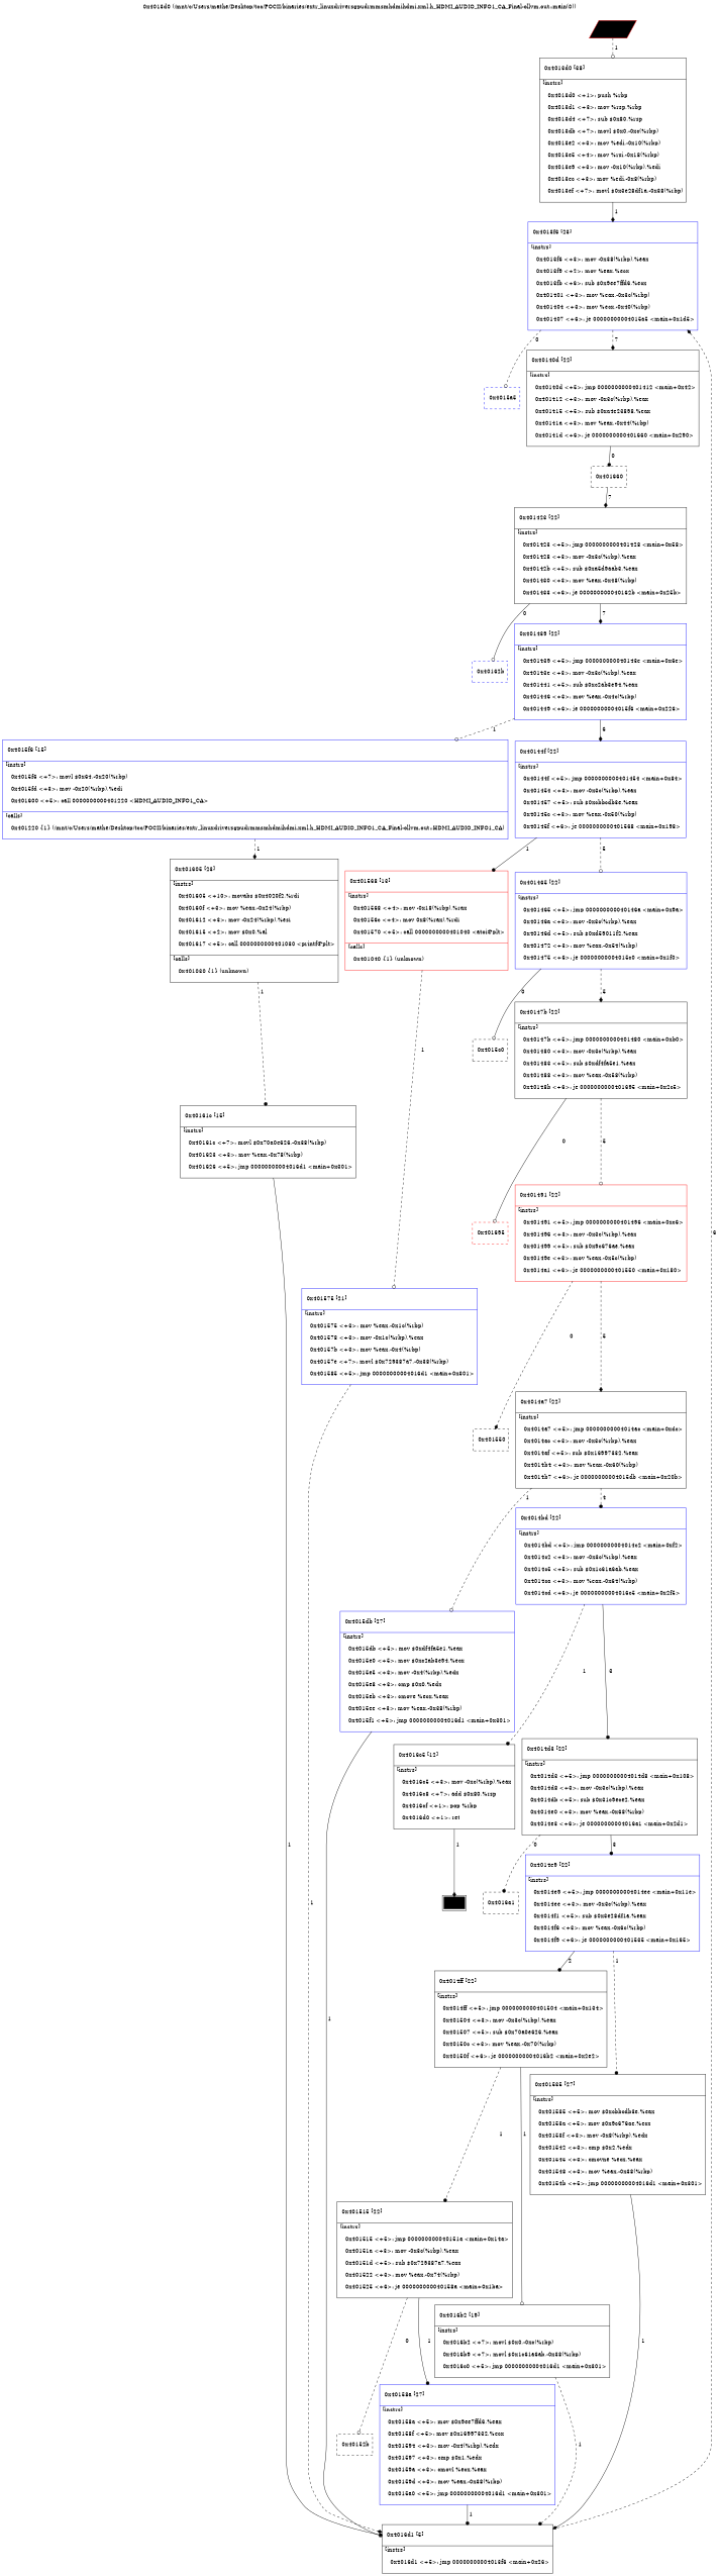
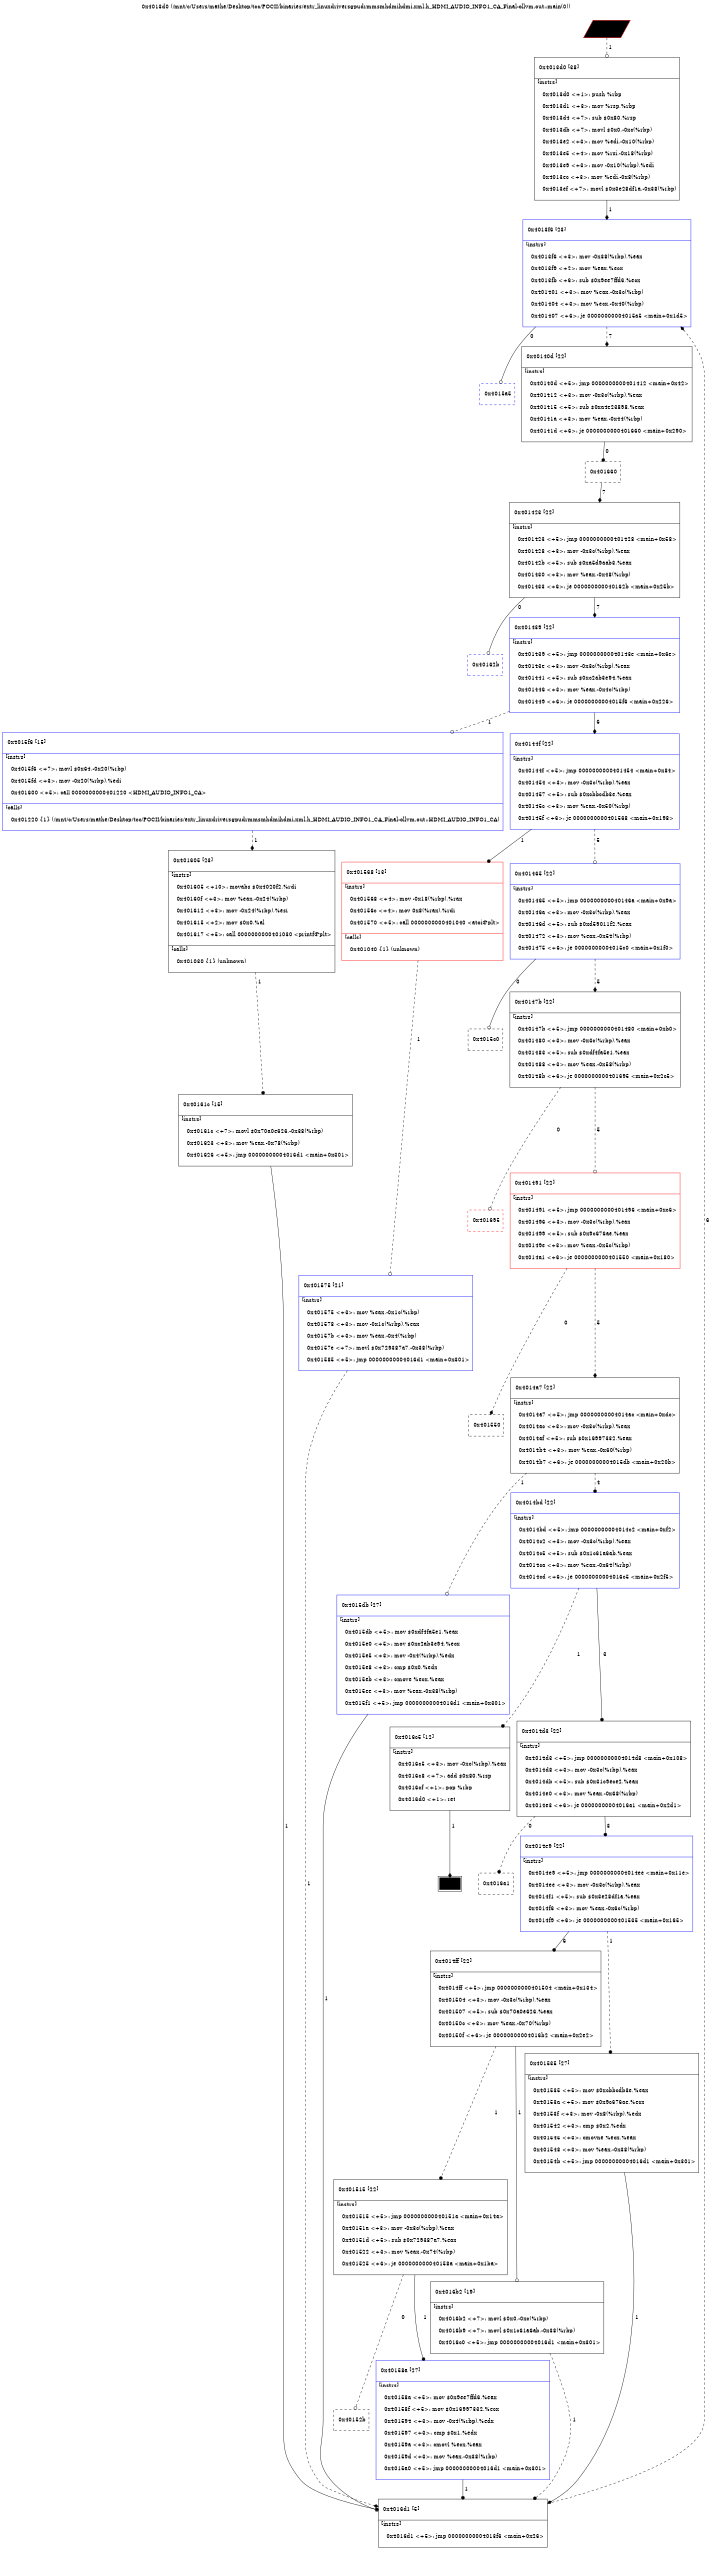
  digraph {
    label="0x4013d0 (/mnt/c/Users/mathe/Desktop/tcc/POCII/binaries/extr_linuxdriversgpudrmmsmhdmihdmi.xml.h_HDMI_AUDIO_INFO1_CA_Final-ollvm.out::main(0))"
    labelloc=t
    node [color=black shape=record]
    edge [arrowhead=dot style=dashed]
    Entry [color=red fillcolor=black height=0.3 shape=parallelogram style=filled width=0.3]
    n2 [label="{\n     0x4013d0 [38]\l\n     | [instrs]\l\n     &nbsp;&nbsp;0x4013d0 \<+1\>: push %rbp\l\n     &nbsp;&nbsp;0x4013d1 \<+3\>: mov %rsp,%rbp\l\n     &nbsp;&nbsp;0x4013d4 \<+7\>: sub $0x80,%rsp\l\n     &nbsp;&nbsp;0x4013db \<+7\>: movl $0x0,-0xc(%rbp)\l\n     &nbsp;&nbsp;0x4013e2 \<+3\>: mov %edi,-0x10(%rbp)\l\n     &nbsp;&nbsp;0x4013e5 \<+4\>: mov %rsi,-0x18(%rbp)\l\n     &nbsp;&nbsp;0x4013e9 \<+3\>: mov -0x10(%rbp),%edi\l\n     &nbsp;&nbsp;0x4013ec \<+3\>: mov %edi,-0x8(%rbp)\l\n     &nbsp;&nbsp;0x4013ef \<+7\>: movl $0x3e28df1a,-0x38(%rbp)\l\n  }"]
    n3 [color=blue label="{\n     0x4013f6 [23]\l\n     | [instrs]\l\n     &nbsp;&nbsp;0x4013f6 \<+3\>: mov -0x38(%rbp),%eax\l\n     &nbsp;&nbsp;0x4013f9 \<+2\>: mov %eax,%ecx\l\n     &nbsp;&nbsp;0x4013fb \<+6\>: sub $0x9ee7ffd6,%ecx\l\n     &nbsp;&nbsp;0x401401 \<+3\>: mov %eax,-0x3c(%rbp)\l\n     &nbsp;&nbsp;0x401404 \<+3\>: mov %ecx,-0x40(%rbp)\l\n     &nbsp;&nbsp;0x401407 \<+6\>: je 00000000004015a5 \<main+0x1d5\>\l\n  }"]
    n4 [color=blue label="{\n     0x4015a5\l\n  }" style=dashed]
    n5 [label="{\n     0x40140d [22]\l\n     | [instrs]\l\n     &nbsp;&nbsp;0x40140d \<+5\>: jmp 0000000000401412 \<main+0x42\>\l\n     &nbsp;&nbsp;0x401412 \<+3\>: mov -0x3c(%rbp),%eax\l\n     &nbsp;&nbsp;0x401415 \<+5\>: sub $0xa4e23898,%eax\l\n     &nbsp;&nbsp;0x40141a \<+3\>: mov %eax,-0x44(%rbp)\l\n     &nbsp;&nbsp;0x40141d \<+6\>: je 0000000000401660 \<main+0x290\>\l\n  }"]
    n6 [label="{\n     0x401660\l\n  }" style=dashed]
    n7 [label="{\n     0x401423 [22]\l\n     | [instrs]\l\n     &nbsp;&nbsp;0x401423 \<+5\>: jmp 0000000000401428 \<main+0x58\>\l\n     &nbsp;&nbsp;0x401428 \<+3\>: mov -0x3c(%rbp),%eax\l\n     &nbsp;&nbsp;0x40142b \<+5\>: sub $0xa5d9aab3,%eax\l\n     &nbsp;&nbsp;0x401430 \<+3\>: mov %eax,-0x48(%rbp)\l\n     &nbsp;&nbsp;0x401433 \<+6\>: je 000000000040162b \<main+0x25b\>\l\n  }"]
    n8 [color=blue label="{\n     0x40162b\l\n  }" style=dashed]
    n9 [color=blue label="{\n     0x401439 [22]\l\n     | [instrs]\l\n     &nbsp;&nbsp;0x401439 \<+5\>: jmp 000000000040143e \<main+0x6e\>\l\n     &nbsp;&nbsp;0x40143e \<+3\>: mov -0x3c(%rbp),%eax\l\n     &nbsp;&nbsp;0x401441 \<+5\>: sub $0xc2ab3e94,%eax\l\n     &nbsp;&nbsp;0x401446 \<+3\>: mov %eax,-0x4c(%rbp)\l\n     &nbsp;&nbsp;0x401449 \<+6\>: je 00000000004015f6 \<main+0x226\>\l\n  }"]
    Exit [fillcolor=black height=0.3 peripheries=2 shape=box style=filled width=0.3]
    n11 [color=blue label="{\n     0x4015f6 [15]\l\n     | [instrs]\l\n     &nbsp;&nbsp;0x4015f6 \<+7\>: movl $0x64,-0x20(%rbp)\l\n     &nbsp;&nbsp;0x4015fd \<+3\>: mov -0x20(%rbp),%edi\l\n     &nbsp;&nbsp;0x401600 \<+5\>: call 0000000000401220 \<HDMI_AUDIO_INFO1_CA\>\l\n     | [calls]\l\n     &nbsp;&nbsp;0x401220 \{1\} (/mnt/c/Users/mathe/Desktop/tcc/POCII/binaries/extr_linuxdriversgpudrmmsmhdmihdmi.xml.h_HDMI_AUDIO_INFO1_CA_Final-ollvm.out::HDMI_AUDIO_INFO1_CA)\l\n  }"]
    n12 [color=blue label="{\n     0x40144f [22]\l\n     | [instrs]\l\n     &nbsp;&nbsp;0x40144f \<+5\>: jmp 0000000000401454 \<main+0x84\>\l\n     &nbsp;&nbsp;0x401454 \<+3\>: mov -0x3c(%rbp),%eax\l\n     &nbsp;&nbsp;0x401457 \<+5\>: sub $0xcbbcdb3e,%eax\l\n     &nbsp;&nbsp;0x40145c \<+3\>: mov %eax,-0x50(%rbp)\l\n     &nbsp;&nbsp;0x40145f \<+6\>: je 0000000000401568 \<main+0x198\>\l\n  }"]
    n13 [label="{\n     0x40161c [15]\l\n     | [instrs]\l\n     &nbsp;&nbsp;0x40161c \<+7\>: movl $0x70a0e626,-0x38(%rbp)\l\n     &nbsp;&nbsp;0x401623 \<+3\>: mov %eax,-0x78(%rbp)\l\n     &nbsp;&nbsp;0x401626 \<+5\>: jmp 00000000004016d1 \<main+0x301\>\l\n  }"]
    n14 [label="{\n     0x4016d1 [5]\l\n     | [instrs]\l\n     &nbsp;&nbsp;0x4016d1 \<+5\>: jmp 00000000004013f6 \<main+0x26\>\l\n  }"]
    n15 [label="{\n     0x401605 [23]\l\n     | [instrs]\l\n     &nbsp;&nbsp;0x401605 \<+10\>: movabs $0x4020f2,%rdi\l\n     &nbsp;&nbsp;0x40160f \<+3\>: mov %eax,-0x24(%rbp)\l\n     &nbsp;&nbsp;0x401612 \<+3\>: mov -0x24(%rbp),%esi\l\n     &nbsp;&nbsp;0x401615 \<+2\>: mov $0x0,%al\l\n     &nbsp;&nbsp;0x401617 \<+5\>: call 0000000000401030 \<printf@plt\>\l\n     | [calls]\l\n     &nbsp;&nbsp;0x401030 \{1\} (unknown)\l\n  }"]
    n16 [color=red label="{\n     0x401568 [13]\l\n     | [instrs]\l\n     &nbsp;&nbsp;0x401568 \<+4\>: mov -0x18(%rbp),%rax\l\n     &nbsp;&nbsp;0x40156c \<+4\>: mov 0x8(%rax),%rdi\l\n     &nbsp;&nbsp;0x401570 \<+5\>: call 0000000000401040 \<atoi@plt\>\l\n     | [calls]\l\n     &nbsp;&nbsp;0x401040 \{1\} (unknown)\l\n  }"]
    n17 [color=blue label="{\n     0x401465 [22]\l\n     | [instrs]\l\n     &nbsp;&nbsp;0x401465 \<+5\>: jmp 000000000040146a \<main+0x9a\>\l\n     &nbsp;&nbsp;0x40146a \<+3\>: mov -0x3c(%rbp),%eax\l\n     &nbsp;&nbsp;0x40146d \<+5\>: sub $0xd59011f2,%eax\l\n     &nbsp;&nbsp;0x401472 \<+3\>: mov %eax,-0x54(%rbp)\l\n     &nbsp;&nbsp;0x401475 \<+6\>: je 00000000004015c0 \<main+0x1f0\>\l\n  }"]
    n18 [color=blue label="{\n     0x401575 [21]\l\n     | [instrs]\l\n     &nbsp;&nbsp;0x401575 \<+3\>: mov %eax,-0x1c(%rbp)\l\n     &nbsp;&nbsp;0x401578 \<+3\>: mov -0x1c(%rbp),%eax\l\n     &nbsp;&nbsp;0x40157b \<+3\>: mov %eax,-0x4(%rbp)\l\n     &nbsp;&nbsp;0x40157e \<+7\>: movl $0x729387a7,-0x38(%rbp)\l\n     &nbsp;&nbsp;0x401585 \<+5\>: jmp 00000000004016d1 \<main+0x301\>\l\n  }"]
    n19 [label="{\n     0x4015c0\l\n  }" style=dashed]
    n20 [label="{\n     0x40147b [22]\l\n     | [instrs]\l\n     &nbsp;&nbsp;0x40147b \<+5\>: jmp 0000000000401480 \<main+0xb0\>\l\n     &nbsp;&nbsp;0x401480 \<+3\>: mov -0x3c(%rbp),%eax\l\n     &nbsp;&nbsp;0x401483 \<+5\>: sub $0xdf4fa5e1,%eax\l\n     &nbsp;&nbsp;0x401488 \<+3\>: mov %eax,-0x58(%rbp)\l\n     &nbsp;&nbsp;0x40148b \<+6\>: je 0000000000401695 \<main+0x2c5\>\l\n  }"]
    n21 [label="{\n     0x40152b\l\n  }" style=dashed]
    n22 [color=red label="{\n     0x401695\l\n  }" style=dashed]
    n23 [color=red label="{\n     0x401491 [22]\l\n     | [instrs]\l\n     &nbsp;&nbsp;0x401491 \<+5\>: jmp 0000000000401496 \<main+0xc6\>\l\n     &nbsp;&nbsp;0x401496 \<+3\>: mov -0x3c(%rbp),%eax\l\n     &nbsp;&nbsp;0x401499 \<+5\>: sub $0x9c676ae,%eax\l\n     &nbsp;&nbsp;0x40149e \<+3\>: mov %eax,-0x5c(%rbp)\l\n     &nbsp;&nbsp;0x4014a1 \<+6\>: je 0000000000401550 \<main+0x180\>\l\n  }"]
    n24 [color=blue label="{\n     0x40158a [27]\l\n     | [instrs]\l\n     &nbsp;&nbsp;0x40158a \<+5\>: mov $0x9ee7ffd6,%eax\l\n     &nbsp;&nbsp;0x40158f \<+5\>: mov $0x16997332,%ecx\l\n     &nbsp;&nbsp;0x401594 \<+3\>: mov -0x4(%rbp),%edx\l\n     &nbsp;&nbsp;0x401597 \<+3\>: cmp $0x1,%edx\l\n     &nbsp;&nbsp;0x40159a \<+3\>: cmovl %ecx,%eax\l\n     &nbsp;&nbsp;0x40159d \<+3\>: mov %eax,-0x38(%rbp)\l\n     &nbsp;&nbsp;0x4015a0 \<+5\>: jmp 00000000004016d1 \<main+0x301\>\l\n  }"]
    n25 [label="{\n     0x401550\l\n  }" style=dashed]
    n26 [label="{\n     0x4014a7 [22]\l\n     | [instrs]\l\n     &nbsp;&nbsp;0x4014a7 \<+5\>: jmp 00000000004014ac \<main+0xdc\>\l\n     &nbsp;&nbsp;0x4014ac \<+3\>: mov -0x3c(%rbp),%eax\l\n     &nbsp;&nbsp;0x4014af \<+5\>: sub $0x16997332,%eax\l\n     &nbsp;&nbsp;0x4014b4 \<+3\>: mov %eax,-0x60(%rbp)\l\n     &nbsp;&nbsp;0x4014b7 \<+6\>: je 00000000004015db \<main+0x20b\>\l\n  }"]
    n27 [label="{\n     0x401515 [22]\l\n     | [instrs]\l\n     &nbsp;&nbsp;0x401515 \<+5\>: jmp 000000000040151a \<main+0x14a\>\l\n     &nbsp;&nbsp;0x40151a \<+3\>: mov -0x3c(%rbp),%eax\l\n     &nbsp;&nbsp;0x40151d \<+5\>: sub $0x729387a7,%eax\l\n     &nbsp;&nbsp;0x401522 \<+3\>: mov %eax,-0x74(%rbp)\l\n     &nbsp;&nbsp;0x401525 \<+6\>: je 000000000040158a \<main+0x1ba\>\l\n  }"]
    n28 [color=blue label="{\n     0x4015db [27]\l\n     | [instrs]\l\n     &nbsp;&nbsp;0x4015db \<+5\>: mov $0xdf4fa5e1,%eax\l\n     &nbsp;&nbsp;0x4015e0 \<+5\>: mov $0xc2ab3e94,%ecx\l\n     &nbsp;&nbsp;0x4015e5 \<+3\>: mov -0x4(%rbp),%edx\l\n     &nbsp;&nbsp;0x4015e8 \<+3\>: cmp $0x0,%edx\l\n     &nbsp;&nbsp;0x4015eb \<+3\>: cmove %ecx,%eax\l\n     &nbsp;&nbsp;0x4015ee \<+3\>: mov %eax,-0x38(%rbp)\l\n     &nbsp;&nbsp;0x4015f1 \<+5\>: jmp 00000000004016d1 \<main+0x301\>\l\n  }"]
    n29 [color=blue label="{\n     0x4014bd [22]\l\n     | [instrs]\l\n     &nbsp;&nbsp;0x4014bd \<+5\>: jmp 00000000004014c2 \<main+0xf2\>\l\n     &nbsp;&nbsp;0x4014c2 \<+3\>: mov -0x3c(%rbp),%eax\l\n     &nbsp;&nbsp;0x4014c5 \<+5\>: sub $0x1c61a6ab,%eax\l\n     &nbsp;&nbsp;0x4014ca \<+3\>: mov %eax,-0x64(%rbp)\l\n     &nbsp;&nbsp;0x4014cd \<+6\>: je 00000000004016c5 \<main+0x2f5\>\l\n  }"]
    n30 [label="{\n     0x4016b2 [19]\l\n     | [instrs]\l\n     &nbsp;&nbsp;0x4016b2 \<+7\>: movl $0x0,-0xc(%rbp)\l\n     &nbsp;&nbsp;0x4016b9 \<+7\>: movl $0x1c61a6ab,-0x38(%rbp)\l\n     &nbsp;&nbsp;0x4016c0 \<+5\>: jmp 00000000004016d1 \<main+0x301\>\l\n  }"]
    n31 [label="{\n     0x4016c5 [12]\l\n     | [instrs]\l\n     &nbsp;&nbsp;0x4016c5 \<+3\>: mov -0xc(%rbp),%eax\l\n     &nbsp;&nbsp;0x4016c8 \<+7\>: add $0x80,%rsp\l\n     &nbsp;&nbsp;0x4016cf \<+1\>: pop %rbp\l\n     &nbsp;&nbsp;0x4016d0 \<+1\>: ret\l\n  }"]
    n32 [label="{\n     0x4014d3 [22]\l\n     | [instrs]\l\n     &nbsp;&nbsp;0x4014d3 \<+5\>: jmp 00000000004014d8 \<main+0x108\>\l\n     &nbsp;&nbsp;0x4014d8 \<+3\>: mov -0x3c(%rbp),%eax\l\n     &nbsp;&nbsp;0x4014db \<+5\>: sub $0x31c9ece2,%eax\l\n     &nbsp;&nbsp;0x4014e0 \<+3\>: mov %eax,-0x68(%rbp)\l\n     &nbsp;&nbsp;0x4014e3 \<+6\>: je 00000000004016a1 \<main+0x2d1\>\l\n  }"]
    n33 [label="{\n     0x4016a1\l\n  }" style=dashed]
    n34 [color=blue label="{\n     0x4014e9 [22]\l\n     | [instrs]\l\n     &nbsp;&nbsp;0x4014e9 \<+5\>: jmp 00000000004014ee \<main+0x11e\>\l\n     &nbsp;&nbsp;0x4014ee \<+3\>: mov -0x3c(%rbp),%eax\l\n     &nbsp;&nbsp;0x4014f1 \<+5\>: sub $0x3e28df1a,%eax\l\n     &nbsp;&nbsp;0x4014f6 \<+3\>: mov %eax,-0x6c(%rbp)\l\n     &nbsp;&nbsp;0x4014f9 \<+6\>: je 0000000000401535 \<main+0x165\>\l\n  }"]
    n35 [label="{\n     0x4014ff [22]\l\n     | [instrs]\l\n     &nbsp;&nbsp;0x4014ff \<+5\>: jmp 0000000000401504 \<main+0x134\>\l\n     &nbsp;&nbsp;0x401504 \<+3\>: mov -0x3c(%rbp),%eax\l\n     &nbsp;&nbsp;0x401507 \<+5\>: sub $0x70a0e626,%eax\l\n     &nbsp;&nbsp;0x40150c \<+3\>: mov %eax,-0x70(%rbp)\l\n     &nbsp;&nbsp;0x40150f \<+6\>: je 00000000004016b2 \<main+0x2e2\>\l\n  }"]
    n36 [label="{\n     0x401535 [27]\l\n     | [instrs]\l\n     &nbsp;&nbsp;0x401535 \<+5\>: mov $0xcbbcdb3e,%eax\l\n     &nbsp;&nbsp;0x40153a \<+5\>: mov $0x9c676ae,%ecx\l\n     &nbsp;&nbsp;0x40153f \<+3\>: mov -0x8(%rbp),%edx\l\n     &nbsp;&nbsp;0x401542 \<+3\>: cmp $0x2,%edx\l\n     &nbsp;&nbsp;0x401545 \<+3\>: cmovne %ecx,%eax\l\n     &nbsp;&nbsp;0x401548 \<+3\>: mov %eax,-0x38(%rbp)\l\n     &nbsp;&nbsp;0x40154b \<+5\>: jmp 00000000004016d1 \<main+0x301\>\l\n  }"]
    Entry -> n2 [arrowhead=odot label=" 1"]
    n2 -> n3 [arrowhead=diamond label=" 1" style=solid]
-   n3 -> n4 [arrowhead=odot label=" 0"]
+   n3 -> n4 [arrowhead=odot label=" 0" style=solid]
    n3 -> n5 [arrowhead=diamond label=" 7"]
    n5 -> n6 [label=" 0" style=solid]
    n6 -> n7 [arrowhead=diamond label=" 7" style=solid]
    n7 -> n8 [arrowhead=odot label=" 0" style=solid]
    n7 -> n9 [arrowhead=diamond label=" 7" style=solid]
    n9 -> n11 [arrowhead=odot label=" 1"]
    n9 -> n12 [arrowhead=diamond label=" 6" style=solid]
    n11 -> n15 [arrowhead=diamond label=" 1"]
    n12 -> n16 [label=" 1" style=solid]
    n12 -> n17 [arrowhead=odot label=" 5"]
    n13 -> n14 [label=" 1" style=solid]
    n14 -> n3 [arrowhead=diamond label=" 6"]
    n15 -> n13 [label=" 1"]
    n16 -> n18 [arrowhead=odot label=" 1"]
    n17 -> n19 [arrowhead=odot label=" 0" style=solid]
    n17 -> n20 [arrowhead=diamond label=" 5"]
    n18 -> n14 [arrowhead=diamond label=" 1"]
-   n20 -> n22 [arrowhead=odot label=" 0" style=solid]
+   n20 -> n22 [arrowhead=odot label=" 0"]
    n20 -> n23 [arrowhead=odot label=" 5"]
    n23 -> n25 [arrowhead=diamond label=" 0"]
    n23 -> n26 [arrowhead=diamond label=" 5"]
    n24 -> n14 [label=" 1" style=solid]
    n26 -> n28 [arrowhead=odot label=" 1"]
    n26 -> n29 [label=" 4"]
    n27 -> n21 [arrowhead=odot label=" 0"]
    n27 -> n24 [label=" 1" style=solid]
    n28 -> n14 [arrowhead=odot label=" 1" style=solid]
    n29 -> n31 [label=" 1"]
    n29 -> n32 [label=" 3" style=solid]
    n30 -> n14 [label=" 1"]
    n31 -> Exit [arrowhead=diamond label=" 1" style=solid]
    n32 -> n33 [label=" 0"]
    n32 -> n34 [label=" 3" style=solid]
-   n34 -> n35 [label=" 2" style=solid]
+   n34 -> n35 [label=" 6" style=solid]
    n34 -> n36 [label=" 1"]
    n35 -> n27 [label=" 1"]
    n35 -> n30 [arrowhead=odot label=" 1" style=solid]
    n36 -> n14 [arrowhead=diamond label=" 1" style=solid]
  }
